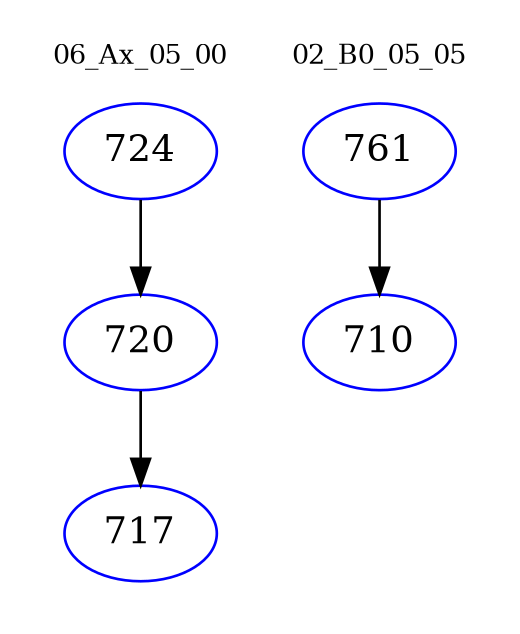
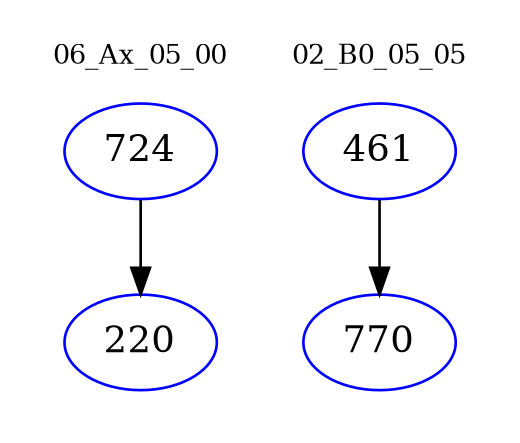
  digraph {
    node [color=blue]
    edge [color=black]
-   n1 [label=720]
-   n2 [label=717]
+   n1 [label=220]
    n3 [label=724]
-   n4 [label=761]
-   n5 [label=710]
+   n4 [label=461]
+   n5 [label=770]
    subgraph cluster_1 {
      color=white
      fontsize=10
      label="06_Ax_05_00"
      n1
-     n2
      n3
    }
    subgraph cluster_2 {
      color=white
      fontsize=10
      label="02_B0_05_05"
      n4
      n5
    }
-   n1 -> n2
    n3 -> n1
    n4 -> n5
  }
